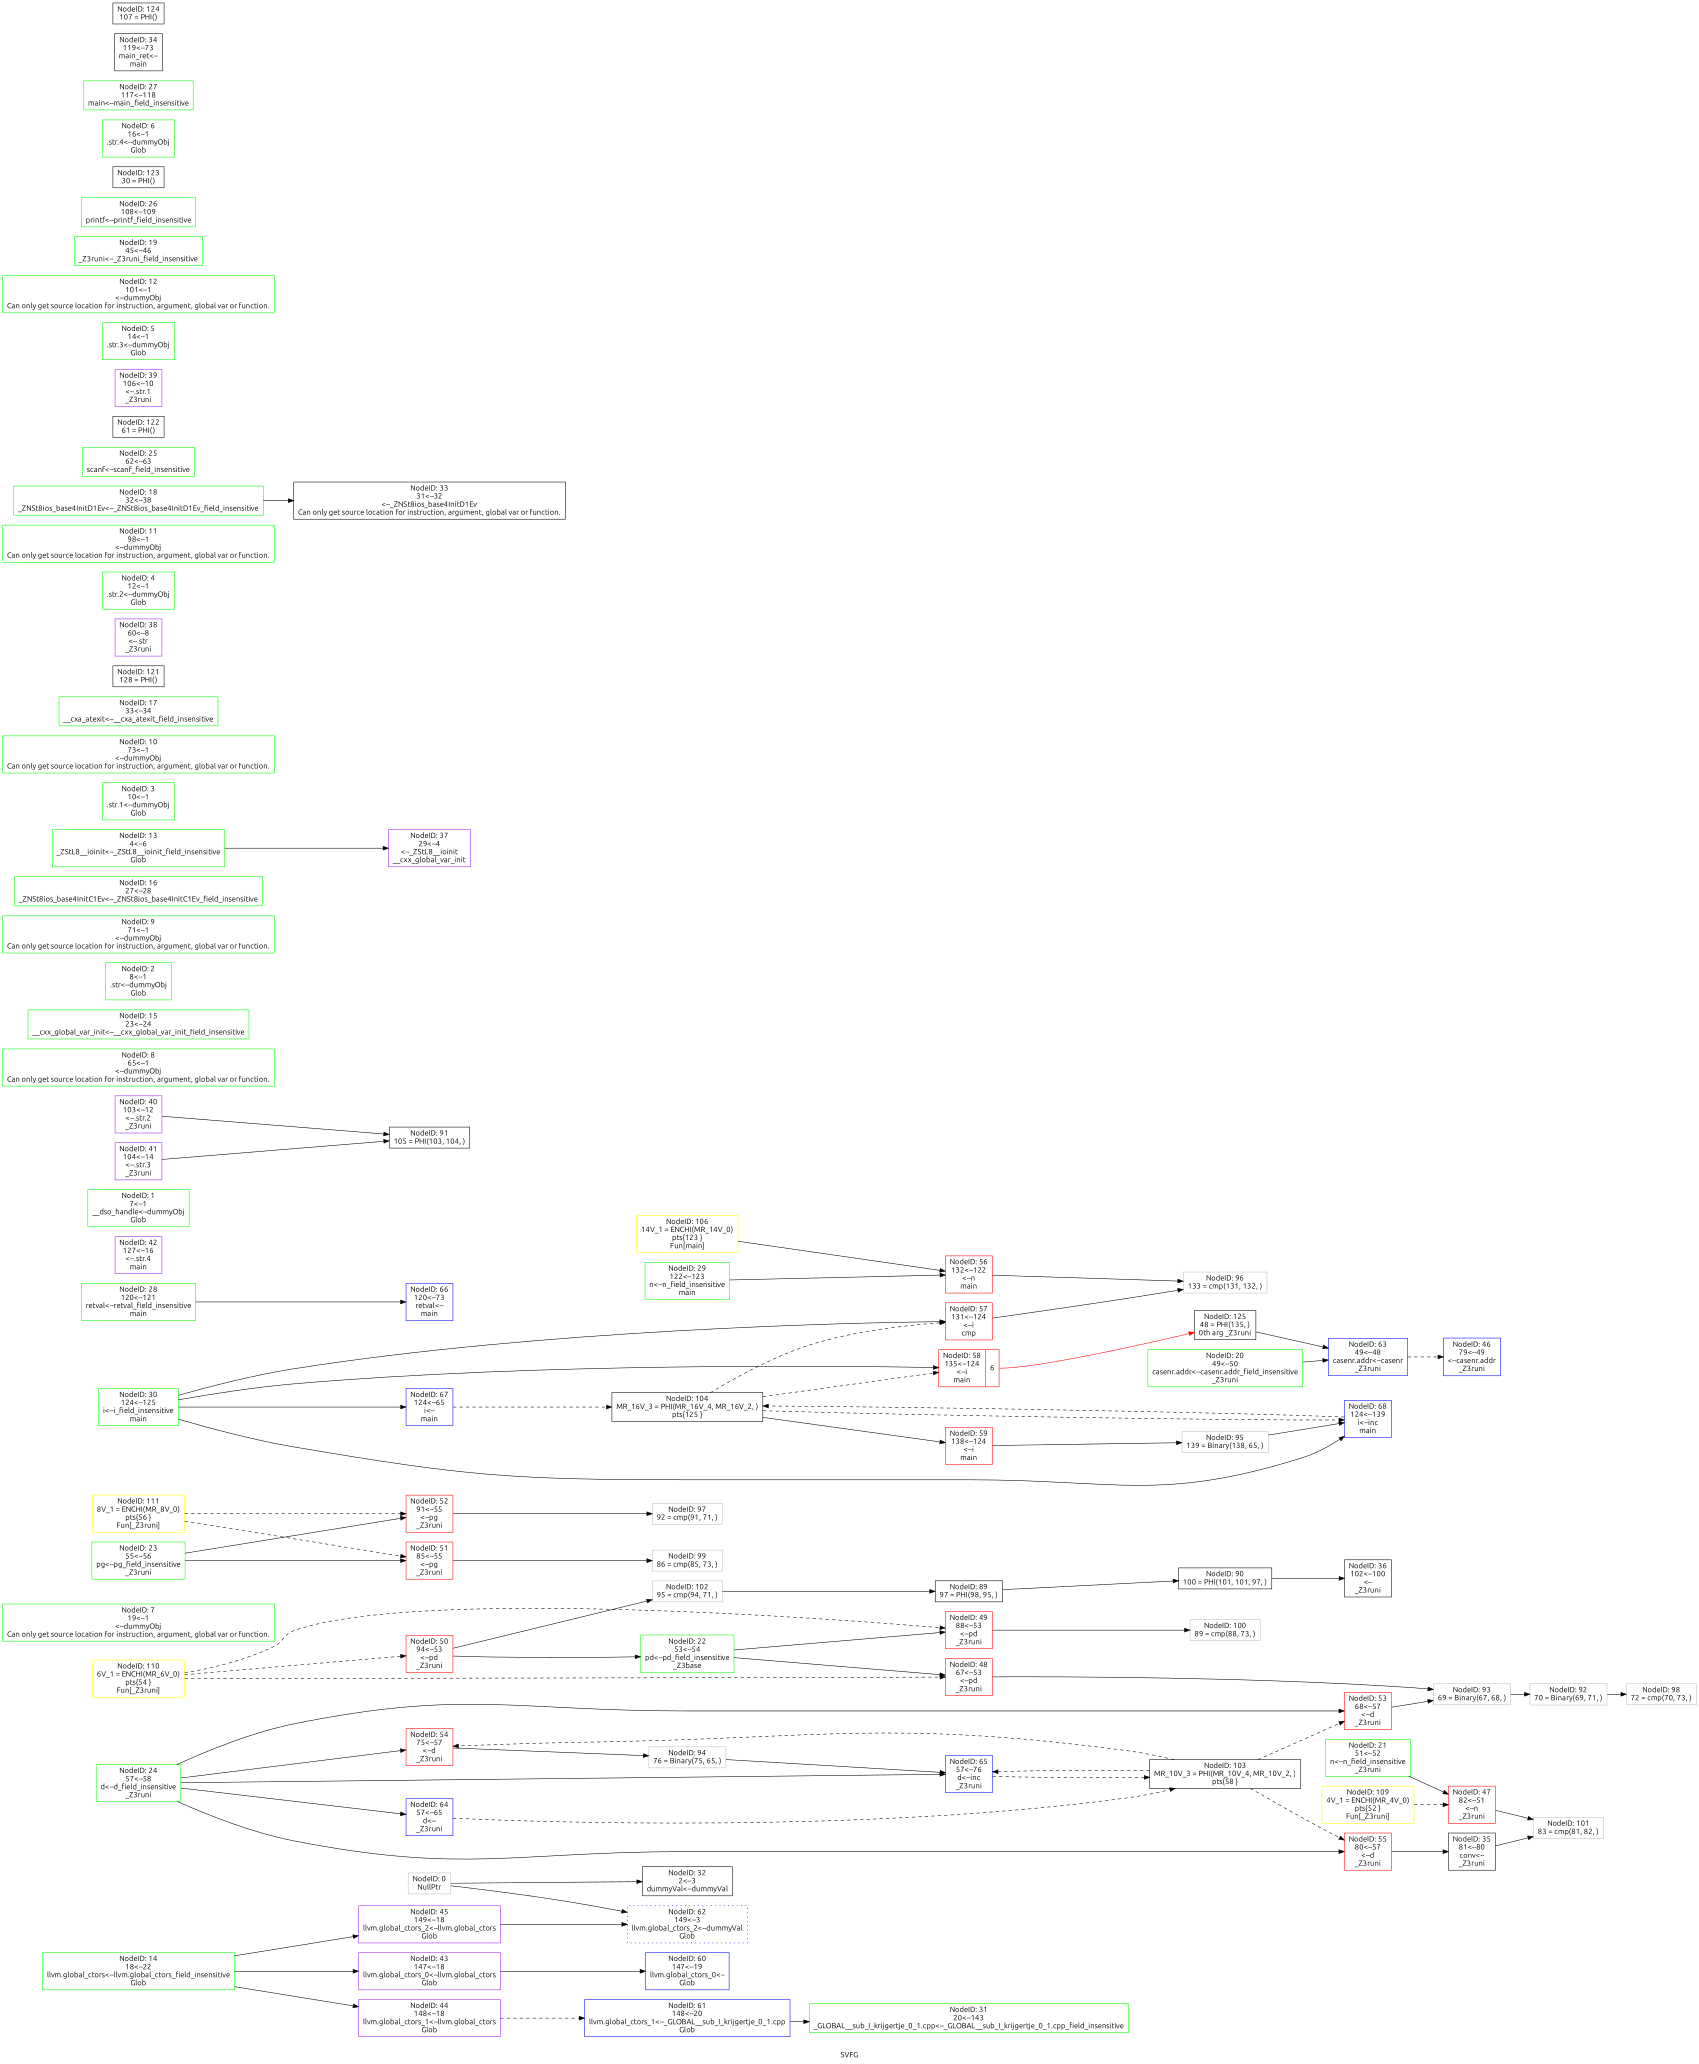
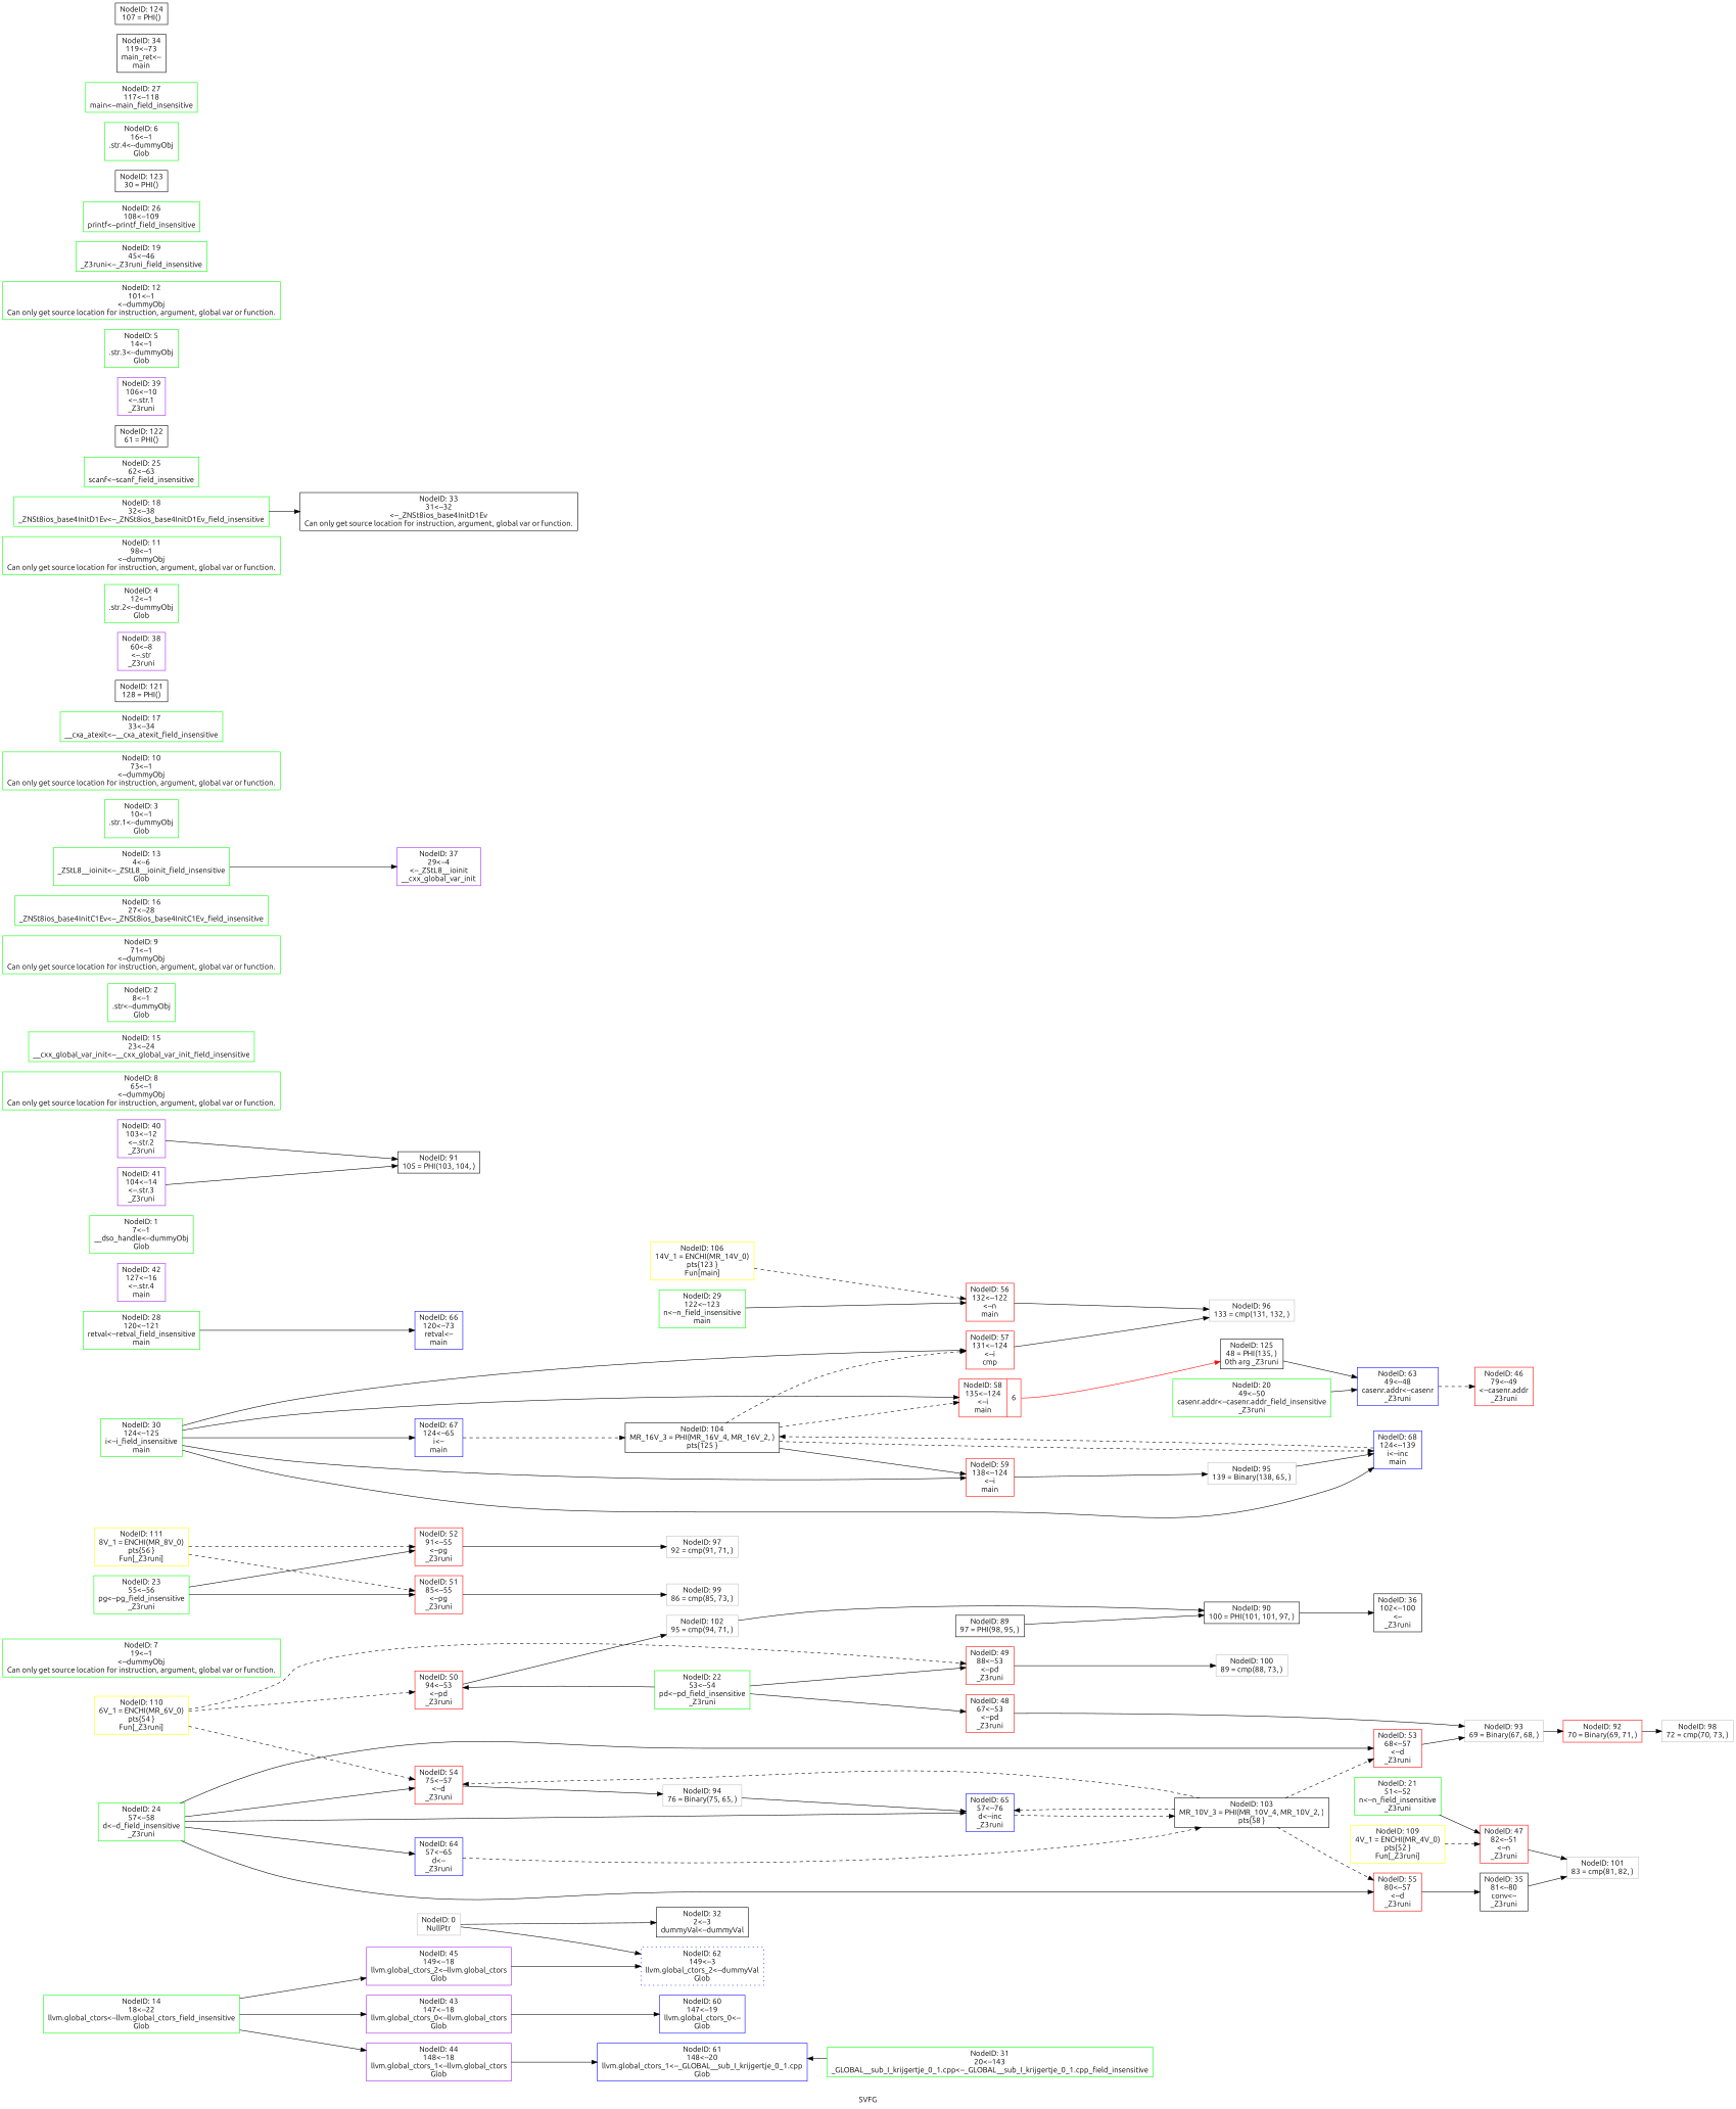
  digraph {
    fontname=Ubuntu
    label=SVFG
    rankdir=LR
    node [color=green fontname=Ubuntu shape=record]
    edge [fontname=Ubuntu style=solid]
    n1 [color=grey label="{NodeID: 0\nNullPtr}"]
    n2 [color=black label="{NodeID: 32\n2\<--3\ndummyVal\<--dummyVal\n}"]
    n3 [color=blue label="{NodeID: 62\n149\<--3\nllvm.global_ctors_2\<--dummyVal\nGlob }" style=dotted]
    n4 [color=black label="{NodeID: 90\n100 = PHI(101, 101, 97, )\n}"]
    n5 [color=black label="{NodeID: 36\n102\<--100\n\<--\n_Z3runi\n}"]
    n6 [label="{NodeID: 7\n19\<--1\n\<--dummyObj\nCan only get source location for instruction, argument, global var or function.}"]
    n7 [color=grey label="{NodeID: 97\n92 = cmp(91, 71, )\n}"]
    n8 [label="{NodeID: 14\n18\<--22\nllvm.global_ctors\<--llvm.global_ctors_field_insensitive\nGlob }"]
    n9 [color=purple label="{NodeID: 43\n147\<--18\nllvm.global_ctors_0\<--llvm.global_ctors\nGlob }"]
    n10 [color=purple label="{NodeID: 44\n148\<--18\nllvm.global_ctors_1\<--llvm.global_ctors\nGlob }"]
    n11 [color=purple label="{NodeID: 45\n149\<--18\nllvm.global_ctors_2\<--llvm.global_ctors\nGlob }"]
    n12 [color=blue label="{NodeID: 60\n147\<--19\nllvm.global_ctors_0\<--\nGlob }"]
    n13 [color=blue label="{NodeID: 61\n148\<--20\nllvm.global_ctors_1\<--_GLOBAL__sub_I_krijgertje_0_1.cpp\nGlob }"]
    n14 [color=black label="{NodeID: 104\nMR_16V_3 = PHI(MR_16V_4, MR_16V_2, )\npts\{125 \}\n}"]
    n15 [color=red label="{NodeID: 57\n131\<--124\n\<--i\ncmp\n}"]
    n16 [color=red label="{NodeID: 58\n135\<--124\n\<--i\nmain\n|{<s0>6}}"]
    n17 [color=red label="{NodeID: 59\n138\<--124\n\<--i\nmain\n}"]
    n18 [color=blue label="{NodeID: 68\n124\<--139\ni\<--inc\nmain\n}"]
    n19 [color=grey label="{NodeID: 96\n133 = cmp(131, 132, )\n}"]
    n20 [color=black label="{NodeID: 125\n48 = PHI(135, )\n0th arg _Z3runi }"]
    n21 [color=grey label="{NodeID: 95\n139 = Binary(138, 65, )\n}"]
    n22 [color=blue label="{NodeID: 63\n49\<--48\ncasenr.addr\<--casenr\n_Z3runi\n}"]
    n23 [label="{NodeID: 21\n51\<--52\nn\<--n_field_insensitive\n_Z3runi\n}"]
    n24 [color=red label="{NodeID: 47\n82\<--51\n\<--n\n_Z3runi\n}"]
    n25 [color=grey label="{NodeID: 101\n83 = cmp(81, 82, )\n}"]
    n26 [color=yellow label="{NodeID: 111\n8V_1 = ENCHI(MR_8V_0)\npts\{56 \}\nFun[_Z3runi]}" style=double]
    n27 [color=red label="{NodeID: 51\n85\<--55\n\<--pg\n_Z3runi\n}"]
    n28 [color=red label="{NodeID: 52\n91\<--55\n\<--pg\n_Z3runi\n}"]
    n29 [color=grey label="{NodeID: 99\n86 = cmp(85, 73, )\n}"]
    n30 [label="{NodeID: 28\n120\<--121\nretval\<--retval_field_insensitive\nmain\n}"]
    n31 [color=blue label="{NodeID: 66\n120\<--73\nretval\<--\nmain\n}"]
    n32 [color=black label="{NodeID: 35\n81\<--80\nconv\<--\n_Z3runi\n}"]
-   n33 [color=blue label="{NodeID: 46\n79\<--49\n\<--casenr.addr\n_Z3runi\n}"]
+   n33 [color=red label="{NodeID: 46\n79\<--49\n\<--casenr.addr\n_Z3runi\n}"]
    n34 [color=purple label="{NodeID: 42\n127\<--16\n\<--.str.4\nmain\n}"]
    n35 [color=red label="{NodeID: 49\n88\<--53\n\<--pd\n_Z3runi\n}"]
    n36 [color=grey label="{NodeID: 100\n89 = cmp(88, 73, )\n}"]
    n37 [color=red label="{NodeID: 56\n132\<--122\n\<--n\nmain\n}"]
    n38 [label="{NodeID: 1\n7\<--1\n__dso_handle\<--dummyObj\nGlob }"]
    n39 [color=black label="{NodeID: 91\n105 = PHI(103, 104, )\n}"]
    n40 [label="{NodeID: 8\n65\<--1\n\<--dummyObj\nCan only get source location for instruction, argument, global var or function.}"]
    n41 [color=grey label="{NodeID: 98\n72 = cmp(70, 73, )\n}"]
    n42 [label="{NodeID: 15\n23\<--24\n__cxx_global_var_init\<--__cxx_global_var_init_field_insensitive\n}"]
-   n43 [label="{NodeID: 22\n53\<--54\npd\<--pd_field_insensitive\n_Z3base\n}"]
+   n43 [label="{NodeID: 22\n53\<--54\npd\<--pd_field_insensitive\n_Z3runi\n}"]
    n44 [color=red label="{NodeID: 48\n67\<--53\n\<--pd\n_Z3runi\n}"]
    n45 [color=red label="{NodeID: 50\n94\<--53\n\<--pd\n_Z3runi\n}"]
    n46 [color=grey label="{NodeID: 93\n69 = Binary(67, 68, )\n}"]
    n47 [color=grey label="{NodeID: 102\n95 = cmp(94, 71, )\n}"]
-   n48 [color=grey label="{NodeID: 92\n70 = Binary(69, 71, )\n}"]
+   n48 [color=red label="{NodeID: 92\n70 = Binary(69, 71, )\n}"]
    n49 [color=black label="{NodeID: 89\n97 = PHI(98, 95, )\n}"]
    n50 [label="{NodeID: 29\n122\<--123\nn\<--n_field_insensitive\nmain\n}"]
    n51 [color=blue label="{NodeID: 64\n57\<--65\nd\<--\n_Z3runi\n}"]
    n52 [color=black label="{NodeID: 103\nMR_10V_3 = PHI(MR_10V_4, MR_10V_2, )\npts\{58 \}\n}"]
    n53 [color=blue label="{NodeID: 65\n57\<--76\nd\<--inc\n_Z3runi\n}"]
    n54 [color=red label="{NodeID: 53\n68\<--57\n\<--d\n_Z3runi\n}"]
    n55 [color=red label="{NodeID: 54\n75\<--57\n\<--d\n_Z3runi\n}"]
    n56 [color=red label="{NodeID: 55\n80\<--57\n\<--d\n_Z3runi\n}"]
    n57 [color=grey label="{NodeID: 94\n76 = Binary(75, 65, )\n}"]
    n58 [label="{NodeID: 2\n8\<--1\n.str\<--dummyObj\nGlob }"]
    n59 [label="{NodeID: 9\n71\<--1\n\<--dummyObj\nCan only get source location for instruction, argument, global var or function.}"]
    n60 [label="{NodeID: 16\n27\<--28\n_ZNSt8ios_base4InitC1Ev\<--_ZNSt8ios_base4InitC1Ev_field_insensitive\n}"]
    n61 [color=yellow label="{NodeID: 106\n14V_1 = ENCHI(MR_14V_0)\npts\{123 \}\nFun[main]}" style=double]
    n62 [label="{NodeID: 23\n55\<--56\npg\<--pg_field_insensitive\n_Z3runi\n}"]
    n63 [label="{NodeID: 30\n124\<--125\ni\<--i_field_insensitive\nmain\n}"]
    n64 [color=blue label="{NodeID: 67\n124\<--65\ni\<--\nmain\n}"]
    n65 [color=purple label="{NodeID: 37\n29\<--4\n\<--_ZStL8__ioinit\n__cxx_global_var_init\n}"]
    n66 [label="{NodeID: 3\n10\<--1\n.str.1\<--dummyObj\nGlob }"]
    n67 [label="{NodeID: 10\n73\<--1\n\<--dummyObj\nCan only get source location for instruction, argument, global var or function.}"]
    n68 [label="{NodeID: 17\n33\<--34\n__cxa_atexit\<--__cxa_atexit_field_insensitive\n}"]
    n69 [label="{NodeID: 24\n57\<--58\nd\<--d_field_insensitive\n_Z3runi\n}"]
    n70 [label="{NodeID: 31\n20\<--143\n_GLOBAL__sub_I_krijgertje_0_1.cpp\<--_GLOBAL__sub_I_krijgertje_0_1.cpp_field_insensitive\n}"]
    n71 [color=black label="{NodeID: 121\n128 = PHI()\n}"]
    n72 [color=purple label="{NodeID: 38\n60\<--8\n\<--.str\n_Z3runi\n}"]
    n73 [label="{NodeID: 4\n12\<--1\n.str.2\<--dummyObj\nGlob }"]
    n74 [label="{NodeID: 11\n98\<--1\n\<--dummyObj\nCan only get source location for instruction, argument, global var or function.}"]
    n75 [label="{NodeID: 18\n32\<--38\n_ZNSt8ios_base4InitD1Ev\<--_ZNSt8ios_base4InitD1Ev_field_insensitive\n}"]
    n76 [color=black label="{NodeID: 33\n31\<--32\n\<--_ZNSt8ios_base4InitD1Ev\nCan only get source location for instruction, argument, global var or function.}"]
    n77 [label="{NodeID: 25\n62\<--63\nscanf\<--scanf_field_insensitive\n}"]
    n78 [color=black label="{NodeID: 122\n61 = PHI()\n}"]
    n79 [color=purple label="{NodeID: 39\n106\<--10\n\<--.str.1\n_Z3runi\n}"]
    n80 [label="{NodeID: 5\n14\<--1\n.str.3\<--dummyObj\nGlob }"]
    n81 [label="{NodeID: 12\n101\<--1\n\<--dummyObj\nCan only get source location for instruction, argument, global var or function.}"]
    n82 [label="{NodeID: 19\n45\<--46\n_Z3runi\<--_Z3runi_field_insensitive\n}"]
    n83 [color=yellow label="{NodeID: 109\n4V_1 = ENCHI(MR_4V_0)\npts\{52 \}\nFun[_Z3runi]}" style=double]
    n84 [label="{NodeID: 26\n108\<--109\nprintf\<--printf_field_insensitive\n}"]
    n85 [color=black label="{NodeID: 123\n30 = PHI()\n}"]
    n86 [color=purple label="{NodeID: 40\n103\<--12\n\<--.str.2\n_Z3runi\n}"]
    n87 [label="{NodeID: 6\n16\<--1\n.str.4\<--dummyObj\nGlob }"]
    n88 [label="{NodeID: 13\n4\<--6\n_ZStL8__ioinit\<--_ZStL8__ioinit_field_insensitive\nGlob }"]
    n89 [label="{NodeID: 20\n49\<--50\ncasenr.addr\<--casenr.addr_field_insensitive\n_Z3runi\n}"]
    n90 [color=yellow label="{NodeID: 110\n6V_1 = ENCHI(MR_6V_0)\npts\{54 \}\nFun[_Z3runi]}" style=double]
    n91 [label="{NodeID: 27\n117\<--118\nmain\<--main_field_insensitive\n}"]
    n92 [color=black label="{NodeID: 34\n119\<--73\nmain_ret\<--\nmain\n}"]
    n93 [color=black label="{NodeID: 124\n107 = PHI()\n}"]
    n94 [color=purple label="{NodeID: 41\n104\<--14\n\<--.str.3\n_Z3runi\n}"]
    n1 -> n2
    n1 -> n3
    n4 -> n5
    n8 -> n9
    n8 -> n10
    n8 -> n11
    n9 -> n12
-   n10 -> n13 [style=dashed]
+   n10 -> n13
    n11 -> n3
    n14 -> n15 [style=dashed]
    n14 -> n16 [style=dashed]
    n14 -> n17
    n14 -> n18 [style=dashed]
    n15 -> n19
    n16 -> n20 [color=red tailport=s0]
    n17 -> n21
    n18 -> n14 [style=dashed]
    n20 -> n22
    n21 -> n18
    n22 -> n33 [style=dashed]
    n23 -> n24
    n24 -> n25
    n26 -> n27 [style=dashed]
    n26 -> n28 [style=dashed]
    n27 -> n29
    n28 -> n7
    n30 -> n31
    n32 -> n25
    n35 -> n36
    n37 -> n19
    n43 -> n35
    n43 -> n44
-   n45 -> n43
+   n43 -> n45
    n44 -> n46
    n45 -> n47
    n46 -> n48
-   n47 -> n49
+   n47 -> n4
    n48 -> n41
    n49 -> n4
    n50 -> n37
    n51 -> n52 [style=dashed]
    n52 -> n53 [style=dashed]
    n52 -> n54 [style=dashed]
    n52 -> n55 [style=dashed]
    n52 -> n56 [style=dashed]
    n53 -> n52 [style=dashed]
    n54 -> n46
    n55 -> n57
    n56 -> n32
    n57 -> n53
-   n61 -> n37
+   n61 -> n37 [style=dashed]
    n62 -> n27
    n62 -> n28
    n63 -> n15
    n63 -> n16
+   n63 -> n17
    n63 -> n18
    n63 -> n64
    n64 -> n14 [style=dashed]
    n69 -> n51
    n69 -> n53
    n69 -> n54
    n69 -> n55
    n69 -> n56
-   n13 -> n70
+   n70 -> n13
    n75 -> n76
    n83 -> n24 [style=dashed]
    n86 -> n39
    n88 -> n65
    n89 -> n22
    n90 -> n35 [style=dashed]
-   n90 -> n44 [style=dashed]
+   n90 -> n55 [style=dashed]
    n90 -> n45 [style=dashed]
    n94 -> n39
  }
